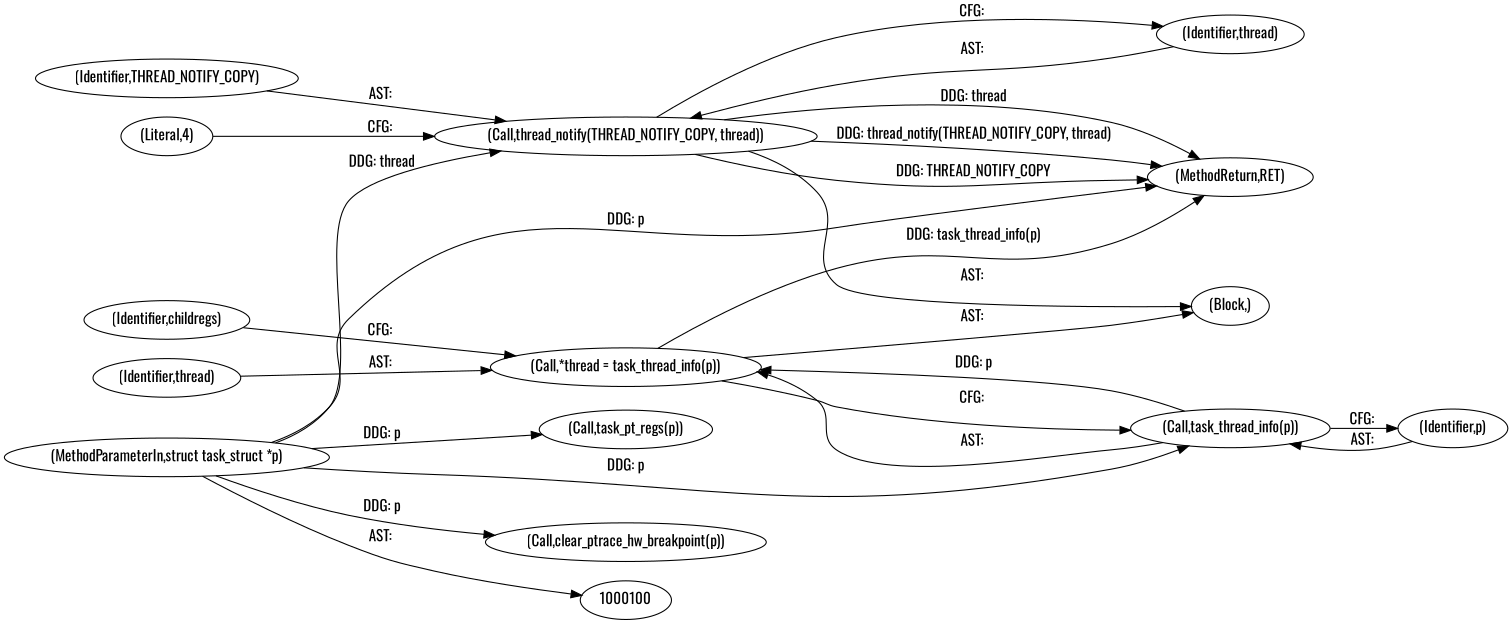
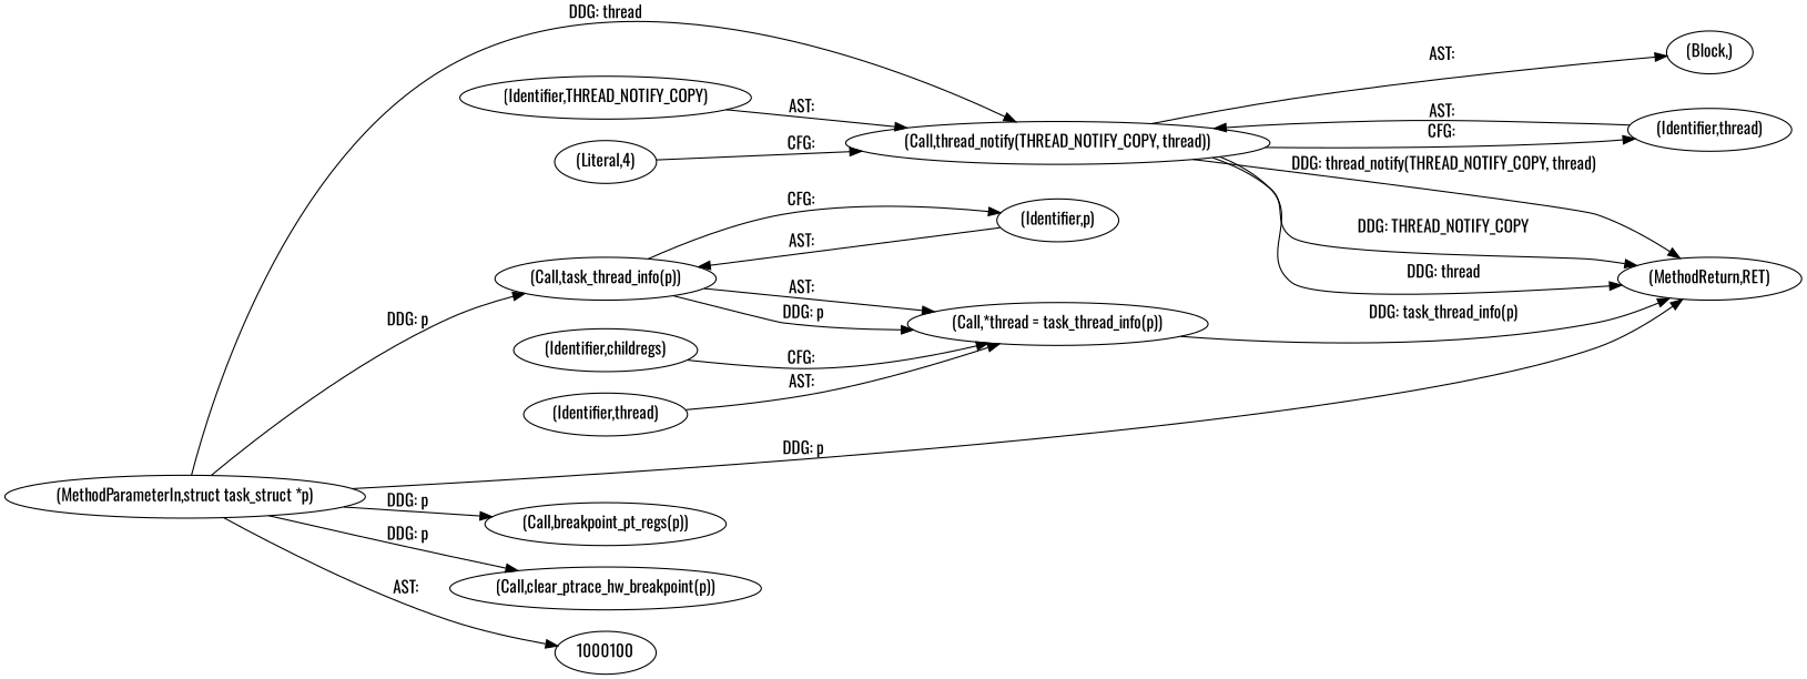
  digraph {
    fontname=Oswald
    rankdir=LR
    node [fontname=Oswald]
    edge [fontname=Oswald]
    n1 [label="(Call,thread_notify(THREAD_NOTIFY_COPY, thread))"]
    n2 [label="(MethodReturn,RET)"]
    n3 [label="(Identifier,thread)"]
    n4 [label="(Block,)"]
    n5 [label="(Call,*thread = task_thread_info(p))"]
    n6 [label="(Call,task_thread_info(p))"]
    n7 [label="(Identifier,p)"]
-   n8 [label="(Call,task_pt_regs(p))"]
+   n8 [label="(Call,breakpoint_pt_regs(p))"]
    n9 [label="(MethodParameterIn,struct task_struct *p)"]
    n10 [label="(Call,clear_ptrace_hw_breakpoint(p))"]
    1000100
    n12 [label="(Identifier,childregs)"]
    n13 [label="(Identifier,thread)"]
    n14 [label="(Identifier,THREAD_NOTIFY_COPY)"]
    n15 [label="(Literal,4)"]
    n1 -> n2 [label="DDG: thread_notify(THREAD_NOTIFY_COPY, thread)"]
    n1 -> n2 [label="DDG: THREAD_NOTIFY_COPY"]
    n1 -> n2 [label="DDG: thread"]
    n1 -> n3 [label="CFG: "]
    n1 -> n4 [label="AST: "]
    n3 -> n1 [label="AST: "]
    n5 -> n2 [label="DDG: task_thread_info(p)"]
-   n5 -> n4 [label="AST: "]
-   n5 -> n6 [label="CFG: "]
    n6 -> n5 [label="AST: "]
    n6 -> n5 [label="DDG: p"]
    n6 -> n7 [label="CFG: "]
    n7 -> n6 [label="AST: "]
    n9 -> n1 [label="DDG: thread"]
    n9 -> n2 [label="DDG: p"]
    n9 -> n6 [label="DDG: p"]
    n9 -> n8 [label="DDG: p"]
    n9 -> n10 [label="DDG: p"]
    n9 -> 1000100 [label="AST: "]
    n12 -> n5 [label="CFG: "]
    n13 -> n5 [label="AST: "]
    n14 -> n1 [label="AST: "]
    n15 -> n1 [label="CFG: "]
  }
